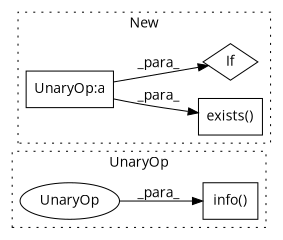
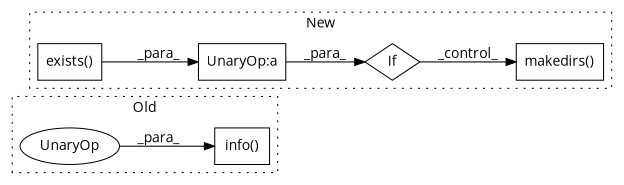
  digraph {
    fontname="Open Sans"
    rankdir=LR
    node [a=75 fontname="Open Sans" shape=box]
    edge [fontname="Open Sans"]
    n1 [l="13,1" label="info()" s="11971,12030"]
    n2 [a=66 l=46 label=UnaryOp s=11984 shape=ellipse]
    n3 [l="15,1" label="exists()" s="8046,8072"]
    n4 [a=96 l=3 label=If s=8039 shape=diamond]
    n5 [a=61 l=31 label="UnaryOp:a" s=8042]
+   n6 [l="12,16" label="makedirs()" s="8083,8106"]
    subgraph cluster_1 {
-     label=UnaryOp
+     label=Old
      style=dotted
      n1
      n2
    }
    subgraph cluster_2 {
      label=New
      style=dotted
      n3
      n4
      n5
+     n6
    }
    n2 -> n1 [label=_para_]
-   n5 -> n3 [label=_para_]
+   n3 -> n5 [label=_para_]
+   n4 -> n6 [label=_control_]
    n5 -> n4 [label=_para_]
  }
